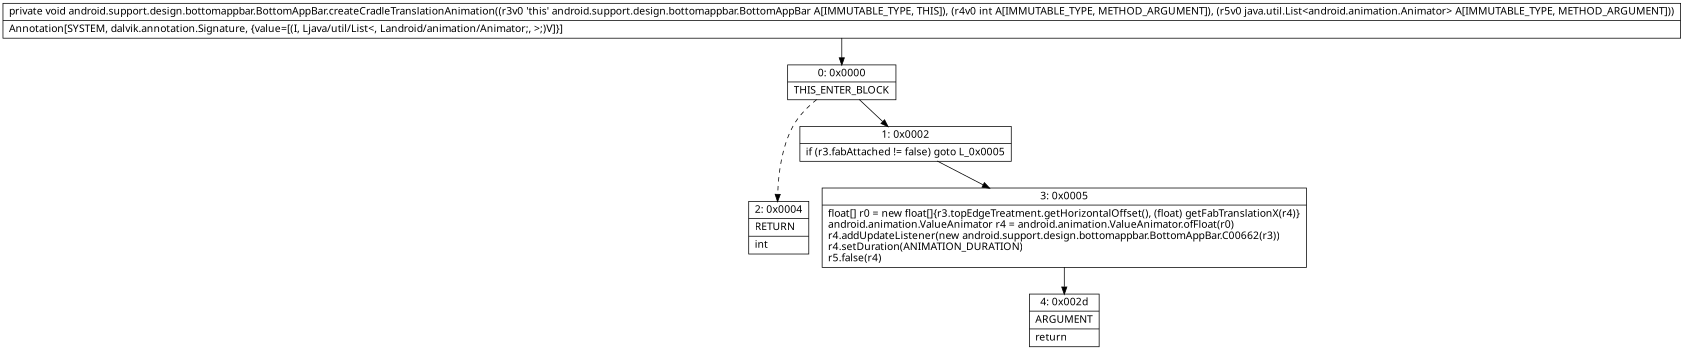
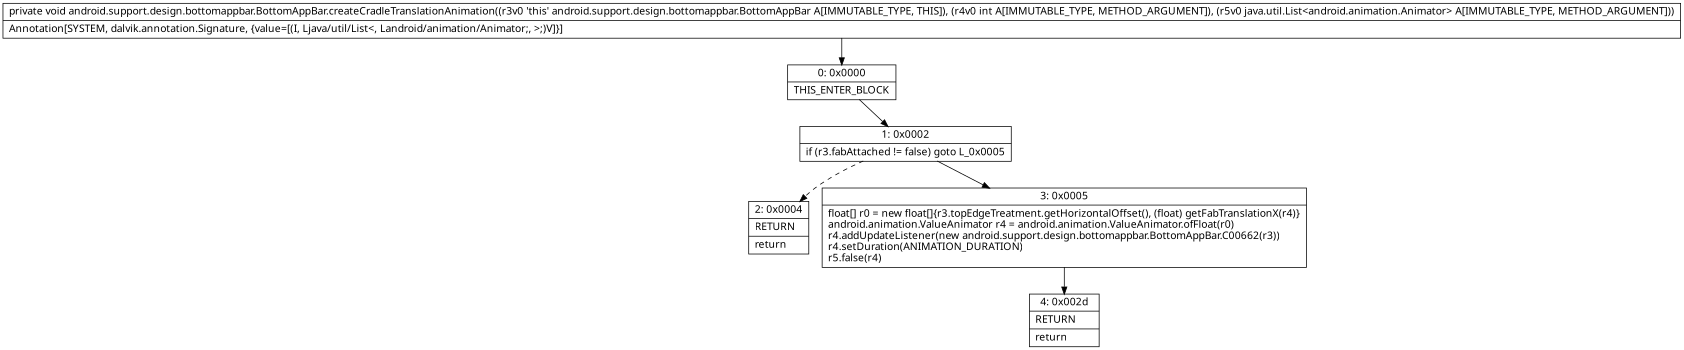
  digraph {
    fontname="Noto Sans"
    node [fontname="Noto Sans" shape=record]
    edge [fontname="Noto Sans"]
    n1 [label="{0\:\ 0x0000|THIS_ENTER_BLOCK\l}"]
    n2 [label="{1\:\ 0x0002|if (r3.fabAttached != false) goto L_0x0005\l}"]
-   n3 [label="{2\:\ 0x0004|RETURN\l|int\l}"]
+   n3 [label="{2\:\ 0x0004|RETURN\l|return\l}"]
    n4 [label="{3\:\ 0x0005|float[] r0 = new float[]\{r3.topEdgeTreatment.getHorizontalOffset(), (float) getFabTranslationX(r4)\}\landroid.animation.ValueAnimator r4 = android.animation.ValueAnimator.ofFloat(r0)\lr4.addUpdateListener(new android.support.design.bottomappbar.BottomAppBar.C00662(r3))\lr4.setDuration(ANIMATION_DURATION)\lr5.false(r4)\l}"]
-   n5 [label="{4\:\ 0x002d|ARGUMENT\l|return\l}"]
+   n5 [label="{4\:\ 0x002d|RETURN\l|return\l}"]
    n6 [label="{private void android.support.design.bottomappbar.BottomAppBar.createCradleTranslationAnimation((r3v0 'this' android.support.design.bottomappbar.BottomAppBar A[IMMUTABLE_TYPE, THIS]), (r4v0 int A[IMMUTABLE_TYPE, METHOD_ARGUMENT]), (r5v0 java.util.List\<android.animation.Animator\> A[IMMUTABLE_TYPE, METHOD_ARGUMENT]))  | Annotation[SYSTEM, dalvik.annotation.Signature, \{value=[(I, Ljava\/util\/List\<, Landroid\/animation\/Animator;, \>;)V]\}]\l}"]
    n1 -> n2
-   n1 -> n3 [style=dashed]
+   n2 -> n3 [style=dashed]
    n2 -> n4
    n4 -> n5
    n6 -> n1
  }
